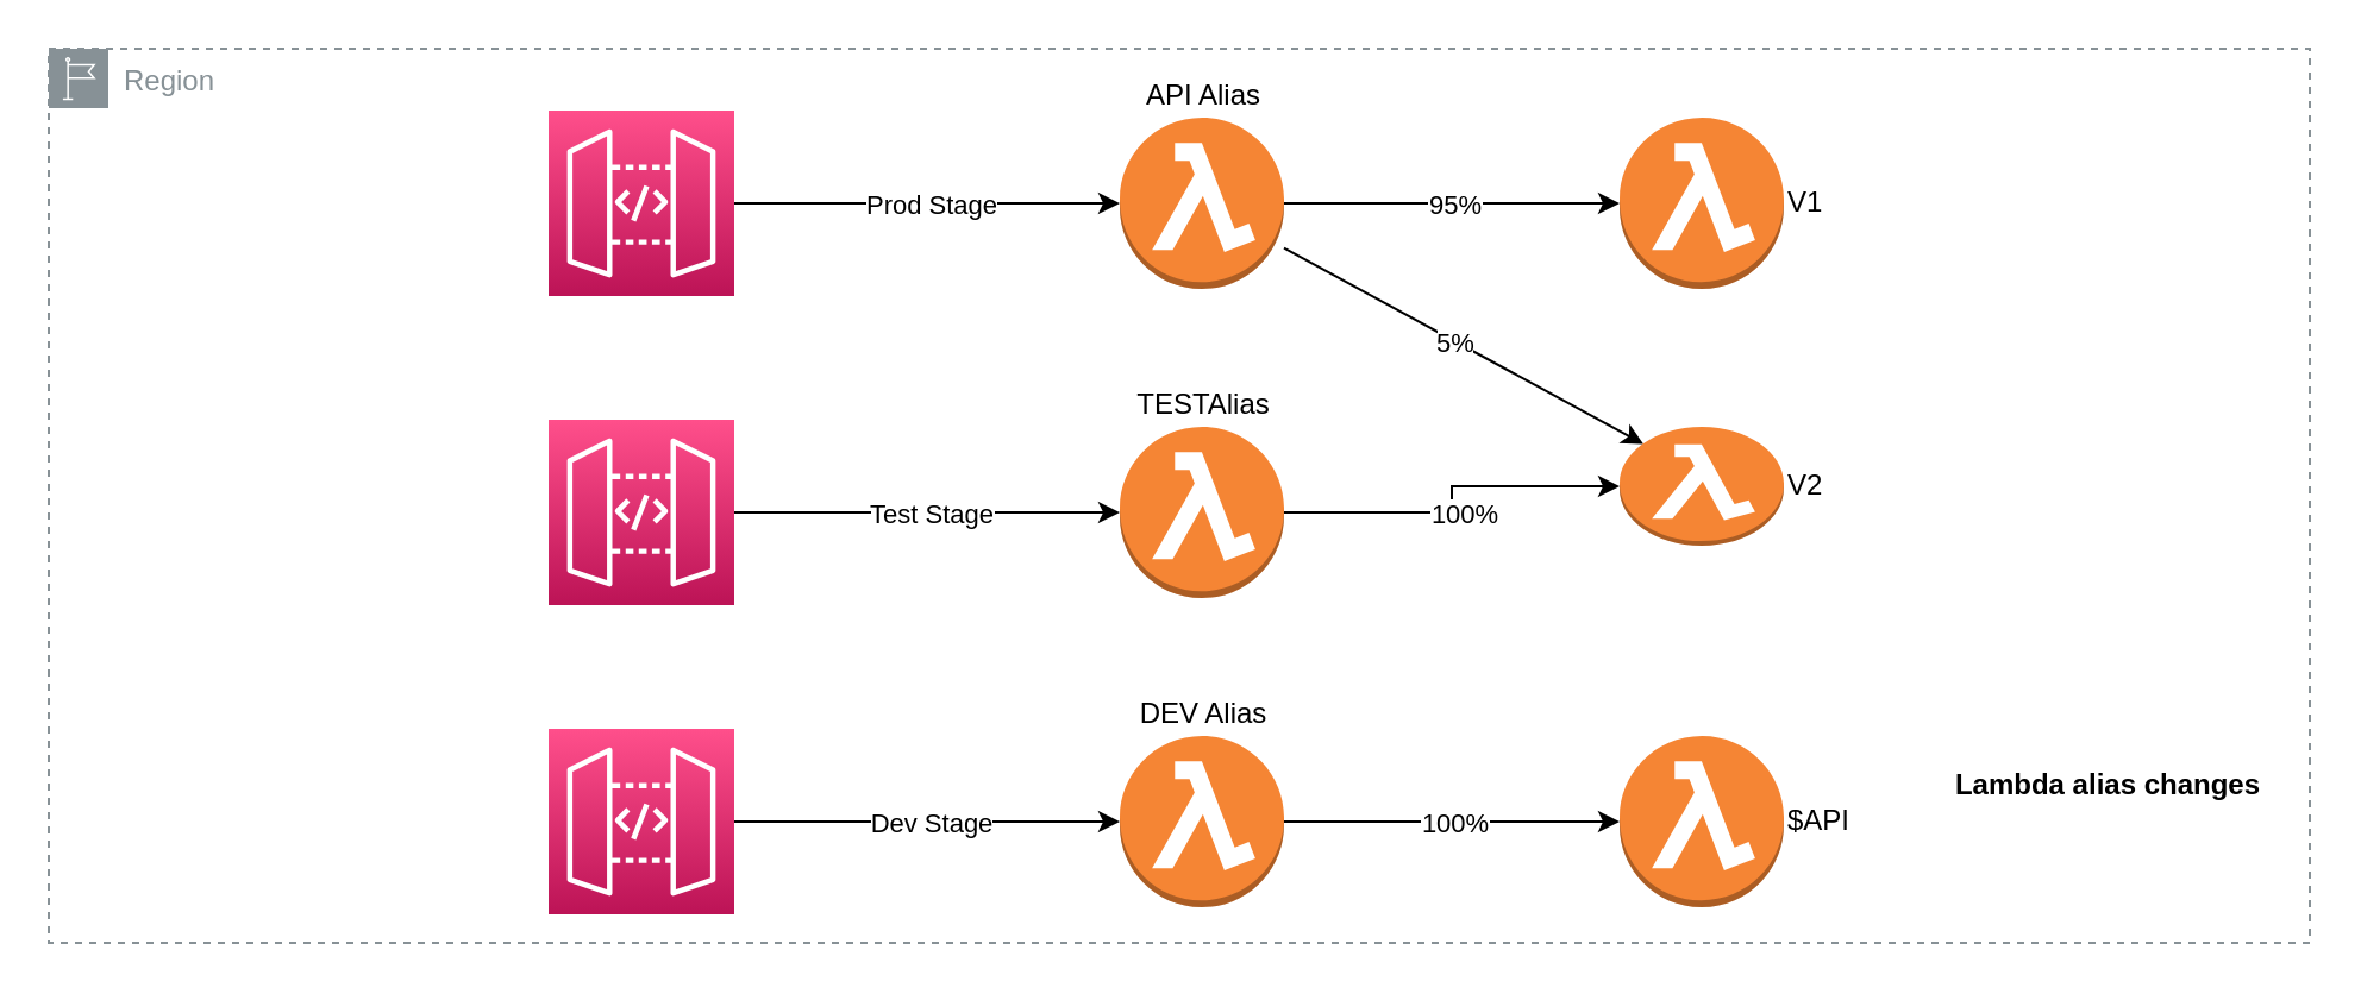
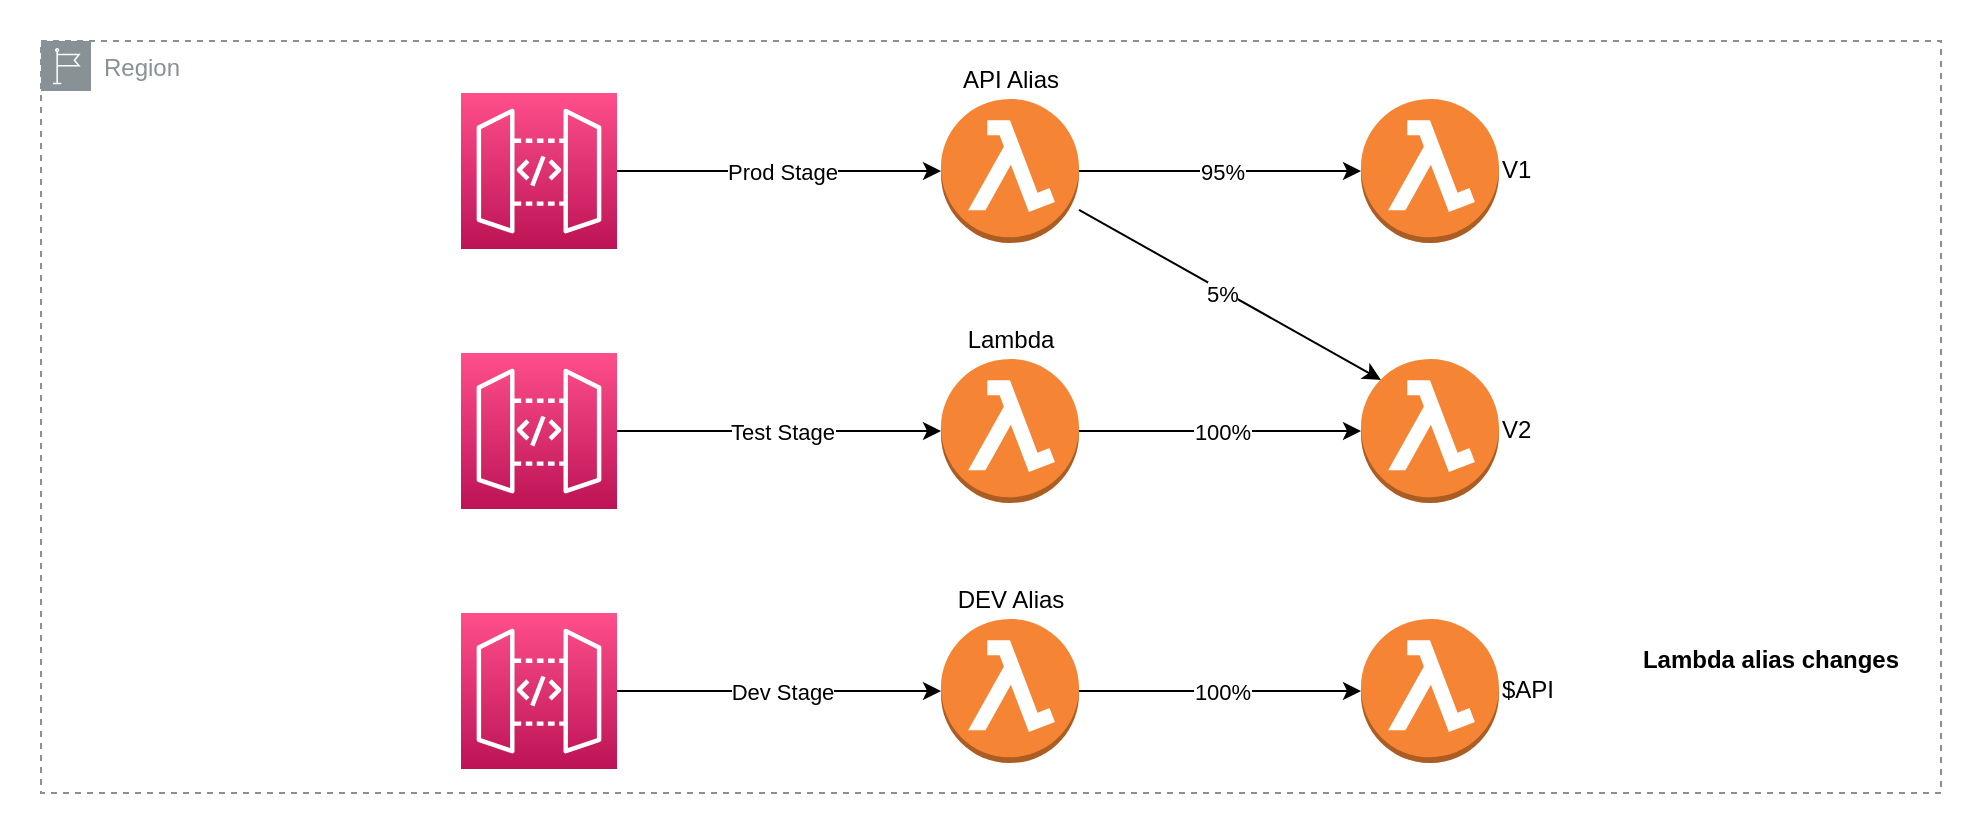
  <mxCell id="0" />
  <mxCell id="1" parent="0" />
  <mxCell id="2" style="edgeStyle=orthogonalEdgeStyle;rounded=0;orthogonalLoop=1;jettySize=auto;html=1;" edge="1" parent="1" source="4" target="9"><mxGeometry relative="1" as="geometry" /></mxCell>
  <mxCell id="3" value="Prod Stage" style="edgeLabel;html=1;align=center;verticalAlign=middle;resizable=0;points=[];" vertex="1" connectable="0" parent="2"><mxGeometry x="0.148" y="-3" relative="1" as="geometry"><mxPoint x="-11" y="-3" as="offset" /></mxGeometry></mxCell>
  <mxCell id="4" value="" style="sketch=0;points=[[0,0,0],[0.25,0,0],[0.5,0,0],[0.75,0,0],[1,0,0],[0,1,0],[0.25,1,0],[0.5,1,0],[0.75,1,0],[1,1,0],[0,0.25,0],[0,0.5,0],[0,0.75,0],[1,0.25,0],[1,0.5,0],[1,0.75,0]];outlineConnect=0;fontColor=#232F3E;gradientColor=#FF4F8B;gradientDirection=north;fillColor=#BC1356;strokeColor=#ffffff;dashed=0;verticalLabelPosition=bottom;verticalAlign=top;align=center;html=1;fontSize=12;fontStyle=0;aspect=fixed;shape=mxgraph.aws4.resourceIcon;resIcon=mxgraph.aws4.api_gateway;" vertex="1" parent="1"><mxGeometry x="230" y="46" width="78" height="78" as="geometry" /></mxCell>
  <mxCell id="5" style="edgeStyle=orthogonalEdgeStyle;rounded=0;orthogonalLoop=1;jettySize=auto;html=1;entryX=0;entryY=0.5;entryDx=0;entryDy=0;entryPerimeter=0;" edge="1" parent="1" source="9" target="10"><mxGeometry relative="1" as="geometry" /></mxCell>
  <mxCell id="6" value="95%" style="edgeLabel;html=1;align=center;verticalAlign=middle;resizable=0;points=[];" vertex="1" connectable="0" parent="5"><mxGeometry x="-0.248" y="1" relative="1" as="geometry"><mxPoint x="18" y="1" as="offset" /></mxGeometry></mxCell>
  <mxCell id="7" style="rounded=0;orthogonalLoop=1;jettySize=auto;html=1;entryX=0.145;entryY=0.145;entryDx=0;entryDy=0;entryPerimeter=0;" edge="1" parent="1" source="9" target="17"><mxGeometry relative="1" as="geometry" /></mxCell>
  <mxCell id="8" value="5%" style="edgeLabel;html=1;align=center;verticalAlign=middle;resizable=0;points=[];" vertex="1" connectable="0" parent="7"><mxGeometry x="0.127" y="4" relative="1" as="geometry"><mxPoint x="-16" y="-3" as="offset" /></mxGeometry></mxCell>
  <mxCell id="9" value="API Alias" style="outlineConnect=0;dashed=0;verticalLabelPosition=top;verticalAlign=bottom;align=center;html=1;shape=mxgraph.aws3.lambda_function;fillColor=#F58534;gradientColor=none;horizontal=1;labelPosition=center;" vertex="1" parent="1"><mxGeometry x="470" y="49" width="69" height="72" as="geometry" /></mxCell>
  <mxCell id="10" value="V1" style="outlineConnect=0;dashed=0;verticalLabelPosition=middle;verticalAlign=middle;align=left;html=1;shape=mxgraph.aws3.lambda_function;fillColor=#F58534;gradientColor=none;labelPosition=right;" vertex="1" parent="1"><mxGeometry x="680" y="49" width="69" height="72" as="geometry" /></mxCell>
  <mxCell id="11" style="edgeStyle=orthogonalEdgeStyle;rounded=0;orthogonalLoop=1;jettySize=auto;html=1;" edge="1" parent="1" source="13" target="16"><mxGeometry relative="1" as="geometry" /></mxCell>
  <mxCell id="12" value="Test Stage" style="edgeLabel;html=1;align=center;verticalAlign=middle;resizable=0;points=[];" vertex="1" connectable="0" parent="11"><mxGeometry x="0.148" y="-3" relative="1" as="geometry"><mxPoint x="-11" y="-3" as="offset" /></mxGeometry></mxCell>
  <mxCell id="13" value="" style="sketch=0;points=[[0,0,0],[0.25,0,0],[0.5,0,0],[0.75,0,0],[1,0,0],[0,1,0],[0.25,1,0],[0.5,1,0],[0.75,1,0],[1,1,0],[0,0.25,0],[0,0.5,0],[0,0.75,0],[1,0.25,0],[1,0.5,0],[1,0.75,0]];outlineConnect=0;fontColor=#232F3E;gradientColor=#FF4F8B;gradientDirection=north;fillColor=#BC1356;strokeColor=#ffffff;dashed=0;verticalLabelPosition=bottom;verticalAlign=top;align=center;html=1;fontSize=12;fontStyle=0;aspect=fixed;shape=mxgraph.aws4.resourceIcon;resIcon=mxgraph.aws4.api_gateway;" vertex="1" parent="1"><mxGeometry x="230" y="176" width="78" height="78" as="geometry" /></mxCell>
  <mxCell id="14" style="edgeStyle=orthogonalEdgeStyle;rounded=0;orthogonalLoop=1;jettySize=auto;html=1;entryX=0;entryY=0.5;entryDx=0;entryDy=0;entryPerimeter=0;" edge="1" parent="1" source="16" target="17"><mxGeometry relative="1" as="geometry" /></mxCell>
  <mxCell id="15" value="100%" style="edgeLabel;html=1;align=center;verticalAlign=middle;resizable=0;points=[];" vertex="1" connectable="0" parent="14"><mxGeometry x="-0.248" y="1" relative="1" as="geometry"><mxPoint x="18" y="1" as="offset" /></mxGeometry></mxCell>
- <mxCell id="16" value="TESTAlias" style="outlineConnect=0;dashed=0;verticalLabelPosition=top;verticalAlign=bottom;align=center;html=1;shape=mxgraph.aws3.lambda_function;fillColor=#F58534;gradientColor=none;horizontal=1;labelPosition=center;" vertex="1" parent="1"><mxGeometry x="470" y="179" width="69" height="72" as="geometry" /></mxCell>
- <mxCell id="17" value="V2" style="outlineConnect=0;dashed=0;verticalLabelPosition=middle;verticalAlign=middle;align=left;html=1;shape=mxgraph.aws3.lambda_function;fillColor=#F58534;gradientColor=none;labelPosition=right;" vertex="1" parent="1"><mxGeometry x="680" y="179" width="69" height="50" as="geometry" /></mxCell>
+ <mxCell id="16" value="Lambda" style="outlineConnect=0;dashed=0;verticalLabelPosition=top;verticalAlign=bottom;align=center;html=1;shape=mxgraph.aws3.lambda_function;fillColor=#F58534;gradientColor=none;horizontal=1;labelPosition=center;" vertex="1" parent="1"><mxGeometry x="470" y="179" width="69" height="72" as="geometry" /></mxCell>
+ <mxCell id="17" value="V2" style="outlineConnect=0;dashed=0;verticalLabelPosition=middle;verticalAlign=middle;align=left;html=1;shape=mxgraph.aws3.lambda_function;fillColor=#F58534;gradientColor=none;labelPosition=right;" vertex="1" parent="1"><mxGeometry x="680" y="179" width="69" height="72" as="geometry" /></mxCell>
  <mxCell id="18" style="edgeStyle=orthogonalEdgeStyle;rounded=0;orthogonalLoop=1;jettySize=auto;html=1;" edge="1" parent="1" source="20" target="23"><mxGeometry relative="1" as="geometry" /></mxCell>
  <mxCell id="19" value="Dev Stage" style="edgeLabel;html=1;align=center;verticalAlign=middle;resizable=0;points=[];" vertex="1" connectable="0" parent="18"><mxGeometry x="0.148" y="-3" relative="1" as="geometry"><mxPoint x="-11" y="-3" as="offset" /></mxGeometry></mxCell>
  <mxCell id="20" value="" style="sketch=0;points=[[0,0,0],[0.25,0,0],[0.5,0,0],[0.75,0,0],[1,0,0],[0,1,0],[0.25,1,0],[0.5,1,0],[0.75,1,0],[1,1,0],[0,0.25,0],[0,0.5,0],[0,0.75,0],[1,0.25,0],[1,0.5,0],[1,0.75,0]];outlineConnect=0;fontColor=#232F3E;gradientColor=#FF4F8B;gradientDirection=north;fillColor=#BC1356;strokeColor=#ffffff;dashed=0;verticalLabelPosition=bottom;verticalAlign=top;align=center;html=1;fontSize=12;fontStyle=0;aspect=fixed;shape=mxgraph.aws4.resourceIcon;resIcon=mxgraph.aws4.api_gateway;" vertex="1" parent="1"><mxGeometry x="230" y="306" width="78" height="78" as="geometry" /></mxCell>
  <mxCell id="21" style="edgeStyle=orthogonalEdgeStyle;rounded=0;orthogonalLoop=1;jettySize=auto;html=1;entryX=0;entryY=0.5;entryDx=0;entryDy=0;entryPerimeter=0;" edge="1" parent="1" source="23" target="24"><mxGeometry relative="1" as="geometry" /></mxCell>
  <mxCell id="22" value="100%" style="edgeLabel;html=1;align=center;verticalAlign=middle;resizable=0;points=[];" vertex="1" connectable="0" parent="21"><mxGeometry x="-0.248" y="1" relative="1" as="geometry"><mxPoint x="18" y="1" as="offset" /></mxGeometry></mxCell>
  <mxCell id="23" value="DEV Alias" style="outlineConnect=0;dashed=0;verticalLabelPosition=top;verticalAlign=bottom;align=center;html=1;shape=mxgraph.aws3.lambda_function;fillColor=#F58534;gradientColor=none;horizontal=1;labelPosition=center;" vertex="1" parent="1"><mxGeometry x="470" y="309" width="69" height="72" as="geometry" /></mxCell>
  <mxCell id="24" value="$API" style="outlineConnect=0;dashed=0;verticalLabelPosition=middle;verticalAlign=middle;align=left;html=1;shape=mxgraph.aws3.lambda_function;fillColor=#F58534;gradientColor=none;labelPosition=right;" vertex="1" parent="1"><mxGeometry x="680" y="309" width="69" height="72" as="geometry" /></mxCell>
  <mxCell id="25" value="Lambda alias changes" style="text;html=1;align=center;verticalAlign=middle;resizable=0;points=[];autosize=1;strokeColor=none;fillColor=none;fontStyle=1" vertex="1" parent="1"><mxGeometry x="810" y="315" width="150" height="30" as="geometry" /></mxCell>
  <mxCell id="26" value="Region" style="sketch=0;outlineConnect=0;gradientColor=none;html=1;whiteSpace=wrap;fontSize=12;fontStyle=0;shape=mxgraph.aws4.group;grIcon=mxgraph.aws4.group_region;strokeColor=#879196;fillColor=none;verticalAlign=top;align=left;spacingLeft=30;fontColor=#879196;dashed=1;" vertex="1" parent="1"><mxGeometry x="20" y="20" width="950" height="376" as="geometry" /></mxCell>
